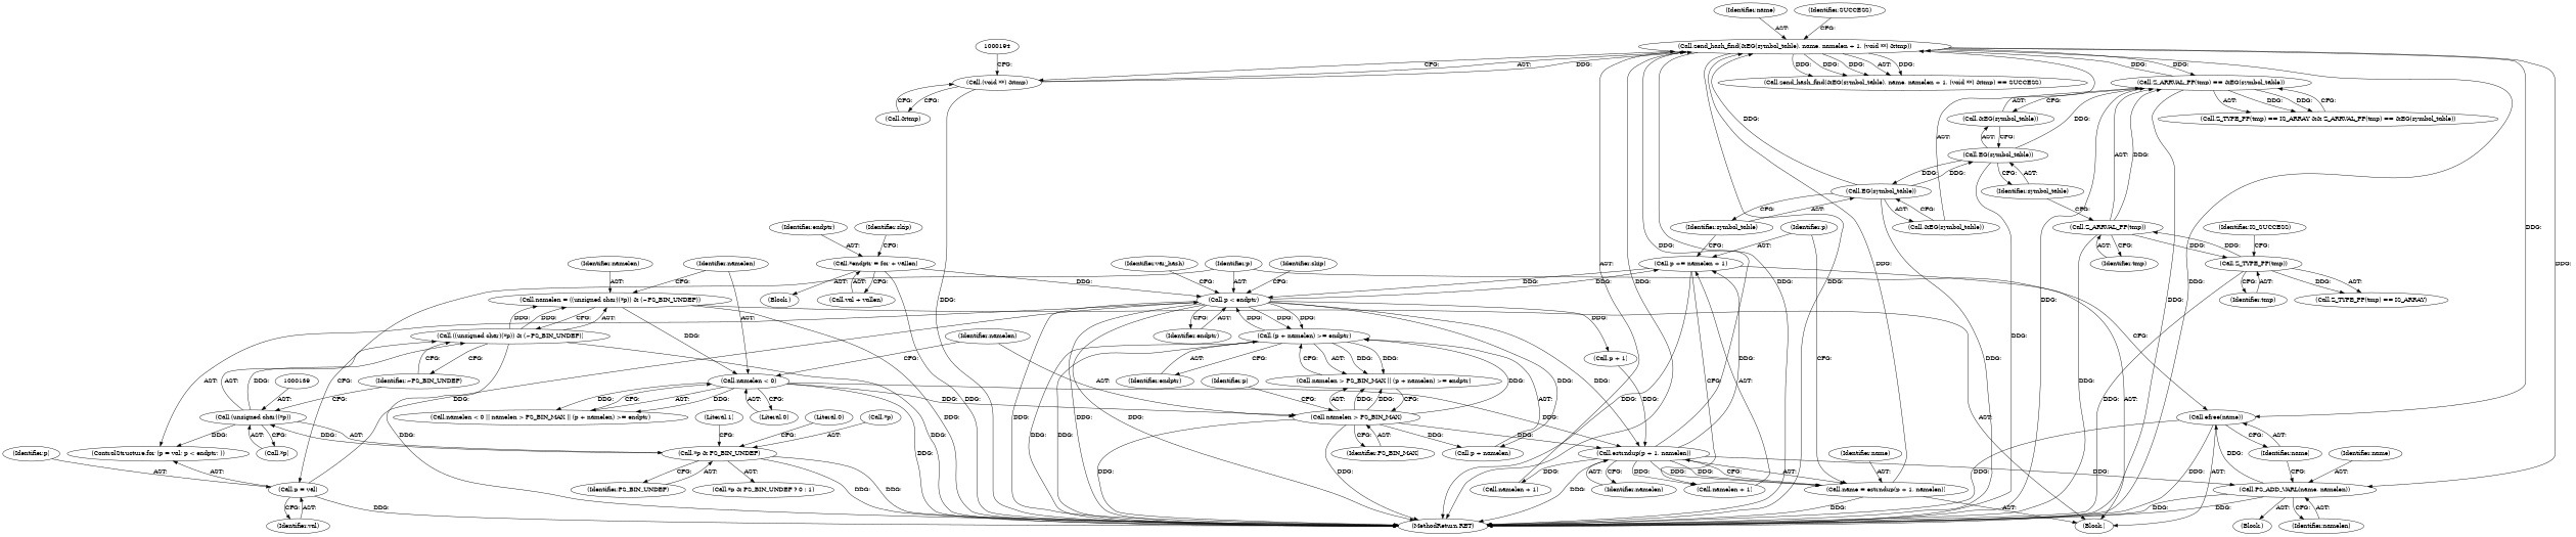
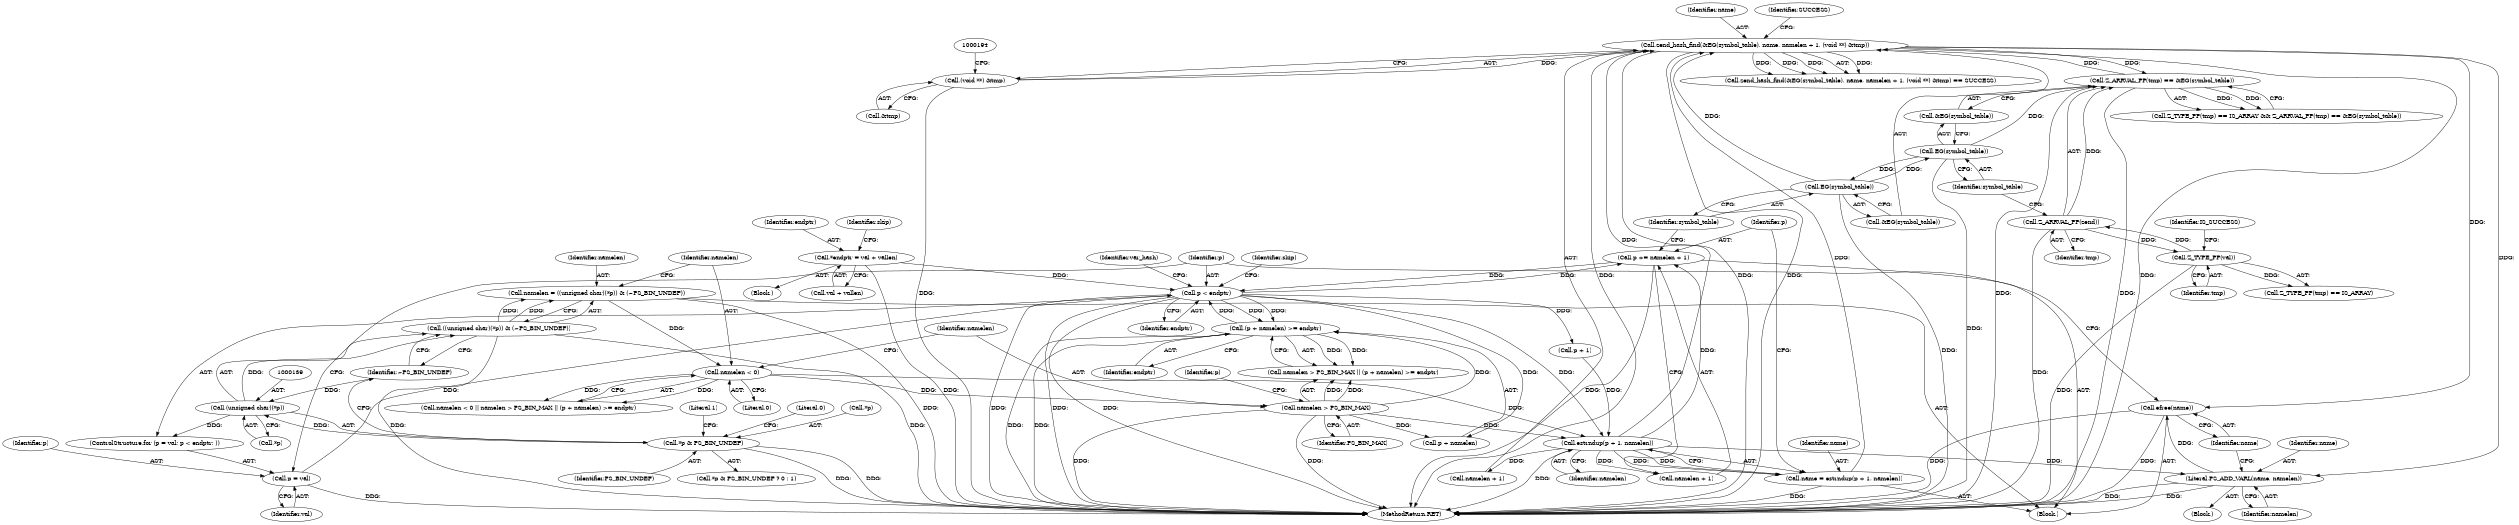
  digraph {
    n1 [label="(Call,efree(name))"]
    n2 [label="(MethodReturn,RET)"]
    n3 [label="(Block,)"]
    n4 [label="(Identifier,name)"]
-   n5 [label="(Call,PS_ADD_VARL(name, namelen))"]
+   n5 [label="(Literal,PS_ADD_VARL(name, namelen))"]
    n6 [label="(Call,zend_hash_find(&EG(symbol_table), name, namelen + 1, (void **) &tmp))"]
    n7 [label="(Call,Z_ARRVAL_PP(tmp) == &EG(symbol_table))"]
    n8 [label="(Call,(void **) &tmp)"]
    n9 [label="(Call,zend_hash_find(&EG(symbol_table), name, namelen + 1, (void **) &tmp) == SUCCESS)"]
    n10 [label="(Call,Z_TYPE_PP(tmp) == IS_ARRAY && Z_ARRVAL_PP(tmp) == &EG(symbol_table))"]
    n11 [label="(Call,&EG(symbol_table))"]
    n12 [label="(Call,&tmp)"]
    n13 [label="(Identifier,namelen)"]
    n14 [label="(Block,)"]
    n15 [label="(Call,EG(symbol_table))"]
-   n16 [label="(Call,Z_ARRVAL_PP(tmp))"]
-   n17 [label="(Call,Z_TYPE_PP(tmp))"]
+   n16 [label="(Call,Z_ARRVAL_PP(zend))"]
+   n17 [label="(Call,Z_TYPE_PP(val))"]
    n18 [label="(Identifier,tmp)"]
    n19 [label="(Call,Z_TYPE_PP(tmp) == IS_ARRAY)"]
    n20 [label="(Identifier,tmp)"]
    n21 [label="(Call,EG(symbol_table))"]
    n22 [label="(Identifier,symbol_table)"]
    n23 [label="(Identifier,symbol_table)"]
    n24 [label="(Call,&EG(symbol_table))"]
    n25 [label="(Call,p += namelen + 1)"]
    n26 [label="(Call,name = estrndup(p + 1, namelen))"]
    n27 [label="(Call,estrndup(p + 1, namelen))"]
    n28 [label="(Identifier,namelen)"]
    n29 [label="(Call,namelen + 1)"]
    n30 [label="(Call,namelen + 1)"]
    n31 [label="(Call,p < endptr)"]
    n32 [label="(Call,(p + namelen) >= endptr)"]
    n33 [label="(Identifier,endptr)"]
    n34 [label="(Call,p + 1)"]
    n35 [label="(Call,p + namelen)"]
    n36 [label="(ControlStructure,for (p = val; p < endptr; ))"]
    n37 [label="(Call,namelen > PS_BIN_MAX || (p + namelen) >= endptr)"]
    n38 [label="(Identifier,endptr)"]
    n39 [label="(Call,p = val)"]
    n40 [label="(Identifier,val)"]
    n41 [label="(Call,namelen > PS_BIN_MAX)"]
    n42 [label="(Identifier,PS_BIN_MAX)"]
    n43 [label="(Call,namelen < 0)"]
    n44 [label="(Literal,0)"]
    n45 [label="(Call,namelen < 0 || namelen > PS_BIN_MAX || (p + namelen) >= endptr)"]
    n46 [label="(Call,namelen = ((unsigned char)(*p)) & (~PS_BIN_UNDEF))"]
    n47 [label="(Call,((unsigned char)(*p)) & (~PS_BIN_UNDEF))"]
    n48 [label="(Identifier,~PS_BIN_UNDEF)"]
    n49 [label="(Call,(unsigned char)(*p))"]
    n50 [label="(Call,*p & PS_BIN_UNDEF)"]
    n51 [label="(Call,*p)"]
    n52 [label="(Identifier,PS_BIN_UNDEF)"]
    n53 [label="(Call,*p & PS_BIN_UNDEF ? 0 : 1)"]
-   n54 [label="(Call,*endptr = for + vallen)"]
+   n54 [label="(Call,*endptr = val + vallen)"]
    n55 [label="(Block,)"]
    n56 [label="(Call,val + vallen)"]
    n57 [label="(Identifier,skip)"]
    n58 [label="(Identifier,p)"]
    n59 [label="(Identifier,p)"]
    n60 [label="(Identifier,endptr)"]
    n61 [label="(Identifier,name)"]
    n62 [label="(Literal,1)"]
    n63 [label="(Identifier,p)"]
    n64 [label="(Identifier,namelen)"]
    n65 [label="(Identifier,name)"]
    n66 [label="(Identifier,p)"]
    n67 [label="(Literal,0)"]
    n68 [label="(Identifier,skip)"]
    n69 [label="(Identifier,namelen)"]
    n70 [label="(Identifier,SUCCESS)"]
    n71 [label="(Identifier,name)"]
    n72 [label="(Call,*p)"]
    n73 [label="(Identifier,namelen)"]
    n74 [label="(Identifier,IS_SUCCESS)"]
    n75 [label="(Identifier,var_hash)"]
    1000139
    1000194
    n1 -> n2 [label="DDG: "]
    n1 -> n2 [label="DDG: "]
    n1 -> n3 [label="AST: "]
    n1 -> n4 [label="CFG: "]
    n4 -> n1 [label="AST: "]
    n4 -> n5 [label="CFG: "]
    n5 -> n1 [label="DDG: "]
    n5 -> n2 [label="DDG: "]
    n5 -> n2 [label="DDG: "]
    n5 -> n13 [label="CFG: "]
    n5 -> n14 [label="AST: "]
    n6 -> n1 [label="DDG: "]
    n6 -> n2 [label="DDG: "]
    n6 -> n2 [label="DDG: "]
    n6 -> n2 [label="DDG: "]
    n6 -> n2 [label="DDG: "]
    n6 -> n5 [label="DDG: "]
    n6 -> n7 [label="DDG: "]
    n6 -> n8 [label="CFG: "]
    n6 -> n9 [label="AST: "]
    n6 -> n9 [label="DDG: "]
    n6 -> n9 [label="DDG: "]
    n6 -> n9 [label="DDG: "]
    n6 -> n9 [label="DDG: "]
    n7 -> n2 [label="DDG: "]
    n7 -> n2 [label="DDG: "]
    n7 -> n6 [label="DDG: "]
    n7 -> n10 [label="AST: "]
    n7 -> n10 [label="DDG: "]
    n7 -> n10 [label="DDG: "]
    n7 -> n11 [label="CFG: "]
    n8 -> n2 [label="DDG: "]
    n8 -> n6 [label="AST: "]
    n8 -> n6 [label="DDG: "]
    n8 -> n12 [label="CFG: "]
    n10 -> n7 [label="CFG: "]
    n11 -> n7 [label="AST: "]
    n11 -> n15 [label="CFG: "]
-   n12 -> n8 [label="CFG: "]
+   n12 -> n8 [label="AST: "]
    n13 -> n5 [label="AST: "]
    n15 -> n2 [label="DDG: "]
    n15 -> n7 [label="DDG: "]
    n15 -> n11 [label="AST: "]
    n15 -> n21 [label="DDG: "]
    n15 -> n22 [label="CFG: "]
    n16 -> n2 [label="DDG: "]
    n16 -> n7 [label="AST: "]
    n16 -> n7 [label="DDG: "]
    n16 -> n17 [label="DDG: "]
    n16 -> n18 [label="CFG: "]
    n17 -> n2 [label="DDG: "]
    n17 -> n16 [label="DDG: "]
    n17 -> n19 [label="AST: "]
    n17 -> n19 [label="DDG: "]
    n17 -> n20 [label="CFG: "]
    n18 -> n16 [label="AST: "]
    n20 -> n17 [label="AST: "]
    n21 -> n2 [label="DDG: "]
    n21 -> n6 [label="DDG: "]
    n21 -> n15 [label="DDG: "]
    n21 -> n23 [label="CFG: "]
    n21 -> n24 [label="AST: "]
    n22 -> n15 [label="AST: "]
    n22 -> n16 [label="CFG: "]
    n23 -> n21 [label="AST: "]
    n23 -> n25 [label="CFG: "]
    n24 -> n6 [label="AST: "]
    n24 -> n21 [label="CFG: "]
    n25 -> n2 [label="DDG: "]
    n25 -> n3 [label="AST: "]
    n25 -> n30 [label="CFG: "]
    n25 -> n31 [label="DDG: "]
    n26 -> n2 [label="DDG: "]
    n26 -> n3 [label="AST: "]
    n26 -> n6 [label="DDG: "]
    n26 -> n27 [label="CFG: "]
    n27 -> n2 [label="DDG: "]
    n27 -> n5 [label="DDG: "]
    n27 -> n6 [label="DDG: "]
    n27 -> n25 [label="DDG: "]
    n27 -> n26 [label="AST: "]
    n27 -> n26 [label="DDG: "]
    n27 -> n26 [label="DDG: "]
    n27 -> n28 [label="CFG: "]
    n27 -> n29 [label="DDG: "]
    n27 -> n30 [label="DDG: "]
    n28 -> n27 [label="AST: "]
    n29 -> n6 [label="AST: "]
    n30 -> n25 [label="AST: "]
    n31 -> n2 [label="DDG: "]
    n31 -> n2 [label="DDG: "]
    n31 -> n2 [label="DDG: "]
    n31 -> n25 [label="DDG: "]
    n31 -> n27 [label="DDG: "]
    n31 -> n32 [label="DDG: "]
    n31 -> n32 [label="DDG: "]
    n31 -> n33 [label="CFG: "]
    n31 -> n34 [label="DDG: "]
    n31 -> n35 [label="DDG: "]
    n31 -> n36 [label="AST: "]
    n32 -> n2 [label="DDG: "]
    n32 -> n2 [label="DDG: "]
    n32 -> n31 [label="DDG: "]
    n32 -> n37 [label="AST: "]
    n32 -> n37 [label="DDG: "]
    n32 -> n37 [label="DDG: "]
    n32 -> n38 [label="CFG: "]
    n33 -> n31 [label="AST: "]
    n34 -> n27 [label="DDG: "]
    n35 -> n32 [label="AST: "]
    n37 -> n32 [label="CFG: "]
-   n37 -> n41 [label="CFG: "]
    n38 -> n32 [label="AST: "]
    n39 -> n2 [label="DDG: "]
    n39 -> n31 [label="DDG: "]
-   n39 -> n36 [label="AST: "]
+   n36 -> n39 [label="AST: "]
    n39 -> n40 [label="CFG: "]
    n40 -> n39 [label="AST: "]
    n41 -> n2 [label="DDG: "]
    n41 -> n2 [label="DDG: "]
    n41 -> n27 [label="DDG: "]
    n41 -> n32 [label="DDG: "]
    n41 -> n35 [label="DDG: "]
    n41 -> n37 [label="AST: "]
    n41 -> n37 [label="DDG: "]
    n41 -> n37 [label="DDG: "]
    n41 -> n42 [label="CFG: "]
    n42 -> n41 [label="AST: "]
-   n43 -> n2 [label="DDG: "]
    n43 -> n27 [label="DDG: "]
    n43 -> n41 [label="DDG: "]
    n43 -> n44 [label="CFG: "]
    n43 -> n45 [label="AST: "]
    n43 -> n45 [label="DDG: "]
    n43 -> n45 [label="DDG: "]
    n44 -> n43 [label="AST: "]
    n45 -> n43 [label="CFG: "]
    n46 -> n2 [label="DDG: "]
    n46 -> n3 [label="AST: "]
    n46 -> n43 [label="DDG: "]
    n46 -> n47 [label="CFG: "]
    n47 -> n2 [label="DDG: "]
    n47 -> n2 [label="DDG: "]
    n47 -> n46 [label="AST: "]
    n47 -> n46 [label="DDG: "]
    n47 -> n46 [label="DDG: "]
    n47 -> n48 [label="CFG: "]
    n48 -> n47 [label="CFG: "]
-   n48 -> n49 [label="CFG: "]
+   n48 -> n49 [label="DDG: "]
    n49 -> n36 [label="DDG: "]
    n49 -> n47 [label="AST: "]
    n49 -> n47 [label="DDG: "]
    n49 -> n50 [label="AST: "]
    n49 -> n51 [label="CFG: "]
    n50 -> n2 [label="DDG: "]
    n50 -> n2 [label="DDG: "]
    n50 -> n49 [label="DDG: "]
-   n50 -> n52 [label="CFG: "]
+   n50 -> n48 [label="CFG: "]
    n50 -> n53 [label="AST: "]
    n51 -> n49 [label="AST: "]
    n52 -> n50 [label="AST: "]
    n54 -> n2 [label="DDG: "]
    n54 -> n31 [label="DDG: "]
    n54 -> n55 [label="AST: "]
    n54 -> n56 [label="CFG: "]
    n56 -> n54 [label="AST: "]
    n57 -> n31 [label="CFG: "]
    n58 -> n39 [label="AST: "]
    n59 -> n41 [label="CFG: "]
    n60 -> n54 [label="AST: "]
    n61 -> n26 [label="AST: "]
    n62 -> n50 [label="CFG: "]
    n63 -> n1 [label="CFG: "]
    n63 -> n31 [label="AST: "]
    n63 -> n39 [label="CFG: "]
    n64 -> n46 [label="AST: "]
    n65 -> n6 [label="AST: "]
    n66 -> n25 [label="AST: "]
    n66 -> n26 [label="CFG: "]
    n67 -> n50 [label="CFG: "]
    n68 -> n54 [label="CFG: "]
    n69 -> n43 [label="AST: "]
    n69 -> n46 [label="CFG: "]
    n70 -> n6 [label="CFG: "]
    n71 -> n5 [label="AST: "]
    n72 -> n50 [label="AST: "]
    n73 -> n41 [label="AST: "]
    n73 -> n43 [label="CFG: "]
    n74 -> n17 [label="CFG: "]
    n75 -> n31 [label="CFG: "]
    1000139 -> n49 [label="AST: "]
    1000194 -> n8 [label="CFG: "]
  }
